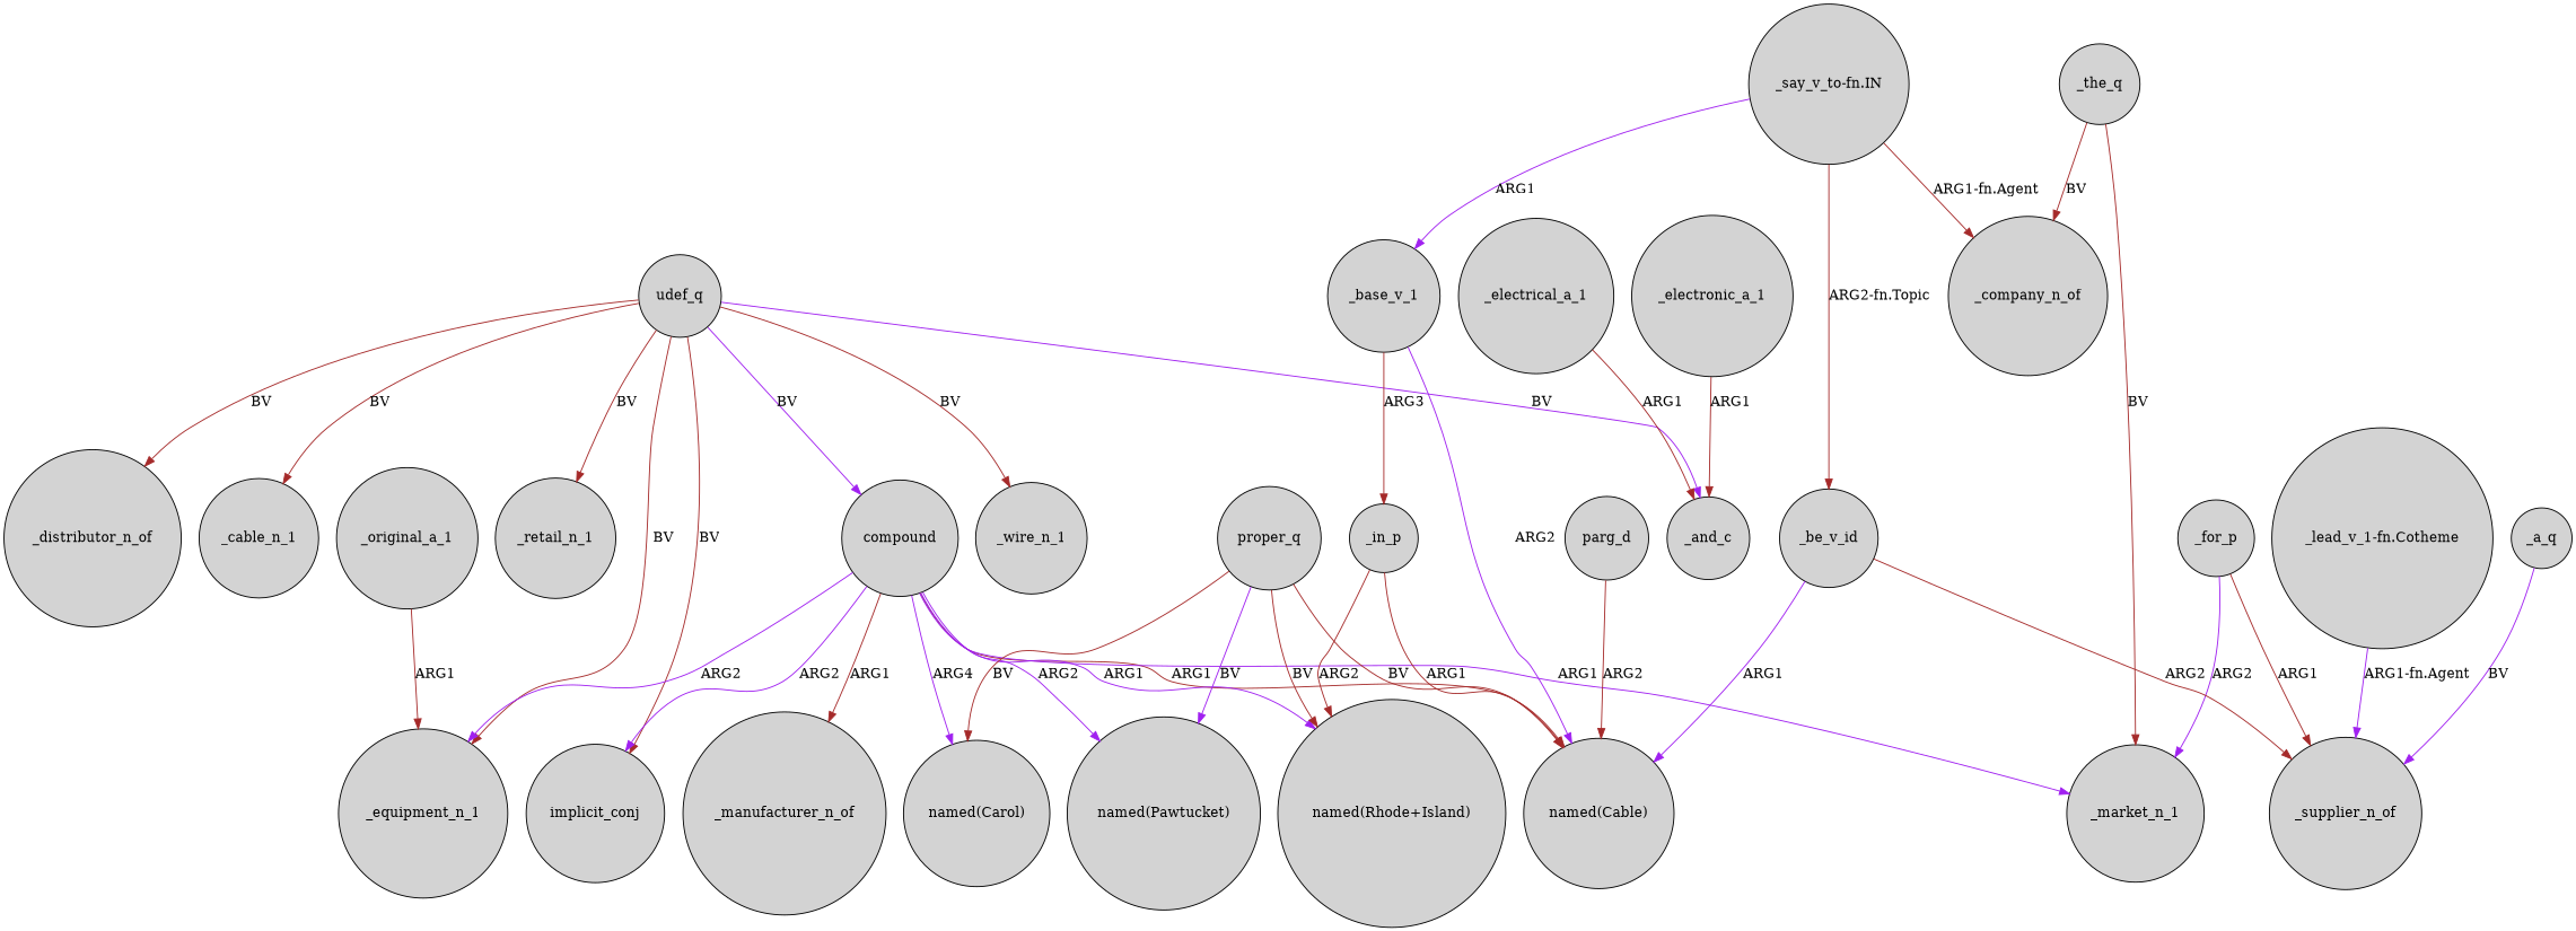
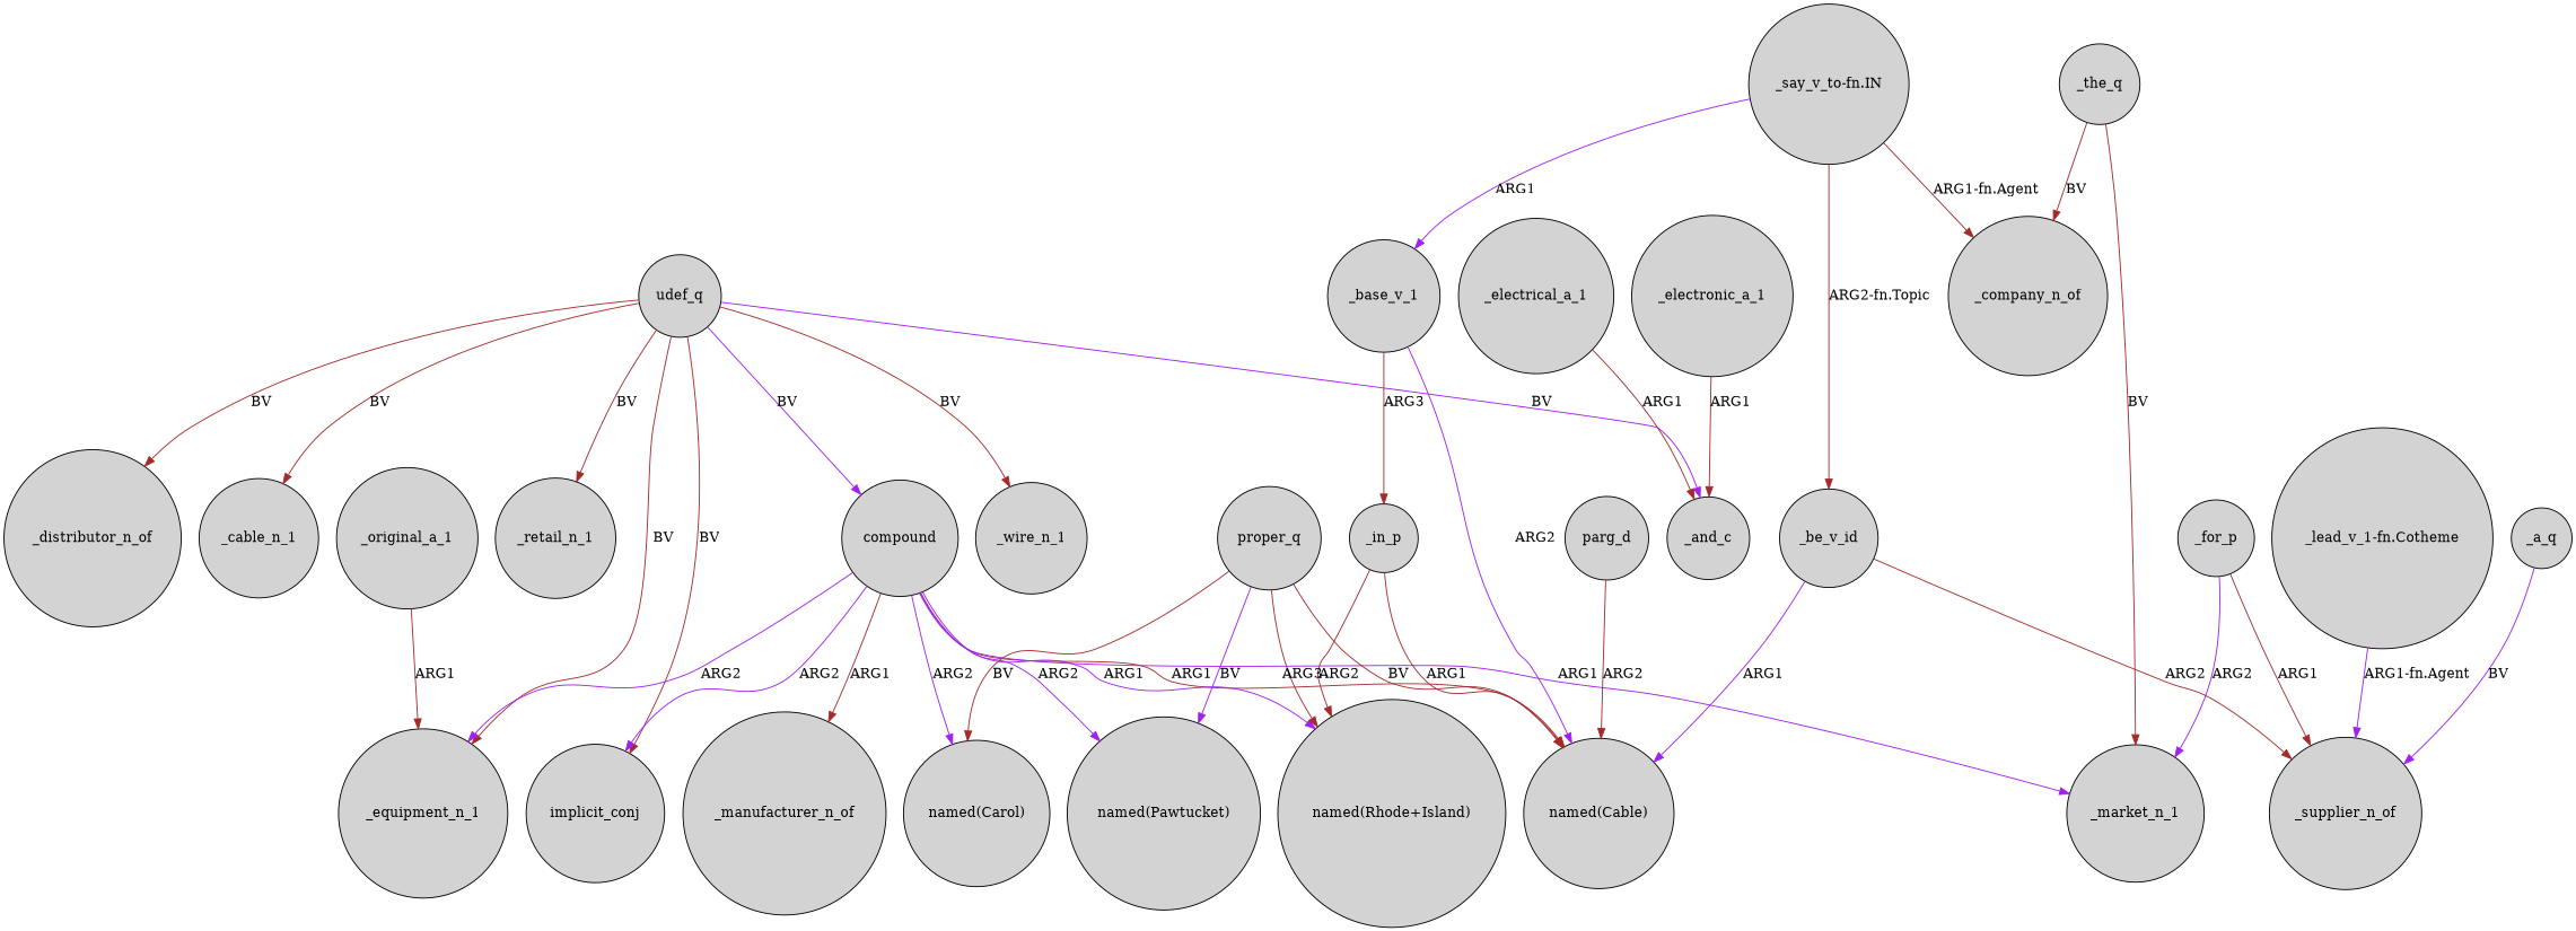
  digraph {
    node [shape=circle style=filled]
    edge [color=brown]
    udef_q
    _equipment_n_1
    implicit_conj
    _and_c
    _wire_n_1
    _distributor_n_of
    _cable_n_1
    _retail_n_1
    compound
    _manufacturer_n_of
    "named(Cable)"
    "named(Carol)"
    "named(Rhode+Island)"
    "named(Pawtucket)"
    _market_n_1
    _in_p
    _electrical_a_1
    proper_q
    _for_p
    _supplier_n_of
    _the_q
    _company_n_of
    _be_v_id
    "_say_v_to-fn.IN"
    _base_v_1
    "_lead_v_1-fn.Cotheme"
    _a_q
    _original_a_1
    parg_d
    _electronic_a_1
    udef_q -> _equipment_n_1 [label=BV]
    udef_q -> implicit_conj [label=BV]
    udef_q -> _and_c [color=purple label=BV]
    udef_q -> _wire_n_1 [label=BV]
    udef_q -> _distributor_n_of [label=BV]
    udef_q -> _cable_n_1 [label=BV]
    udef_q -> _retail_n_1 [label=BV]
    udef_q -> compound [color=purple label=BV]
    compound -> _equipment_n_1 [color=purple label=ARG2]
    compound -> implicit_conj [color=purple label=ARG2]
    compound -> _manufacturer_n_of [label=ARG1]
    compound -> "named(Cable)" [label=ARG1]
-   compound -> "named(Carol)" [color=purple label=ARG4]
+   compound -> "named(Carol)" [color=purple label=ARG2]
    compound -> "named(Rhode+Island)" [color=purple label=ARG1]
    compound -> "named(Pawtucket)" [color=purple label=ARG2]
    compound -> _market_n_1 [color=purple label=ARG1]
    _in_p -> "named(Cable)" [label=ARG1]
    _in_p -> "named(Rhode+Island)" [label=ARG2]
    _electrical_a_1 -> _and_c [label=ARG1]
    proper_q -> "named(Cable)" [label=BV]
    proper_q -> "named(Carol)" [label=BV]
-   proper_q -> "named(Rhode+Island)" [label=BV]
+   proper_q -> "named(Rhode+Island)" [label=ARG3]
    proper_q -> "named(Pawtucket)" [color=purple label=BV]
    _for_p -> _market_n_1 [color=purple label=ARG2]
    _for_p -> _supplier_n_of [label=ARG1]
    _the_q -> _market_n_1 [label=BV]
    _the_q -> _company_n_of [label=BV]
    _be_v_id -> "named(Cable)" [color=purple label=ARG1]
    _be_v_id -> _supplier_n_of [label=ARG2]
    "_say_v_to-fn.IN" -> _company_n_of [label="ARG1-fn.Agent"]
    "_say_v_to-fn.IN" -> _be_v_id [label="ARG2-fn.Topic"]
    "_say_v_to-fn.IN" -> _base_v_1 [color=purple label=ARG1]
    _base_v_1 -> "named(Cable)" [color=purple label=ARG2]
    _base_v_1 -> _in_p [label=ARG3]
    "_lead_v_1-fn.Cotheme" -> _supplier_n_of [color=purple label="ARG1-fn.Agent"]
    _a_q -> _supplier_n_of [color=purple label=BV]
    _original_a_1 -> _equipment_n_1 [label=ARG1]
    parg_d -> "named(Cable)" [label=ARG2]
    _electronic_a_1 -> _and_c [label=ARG1]
  }
